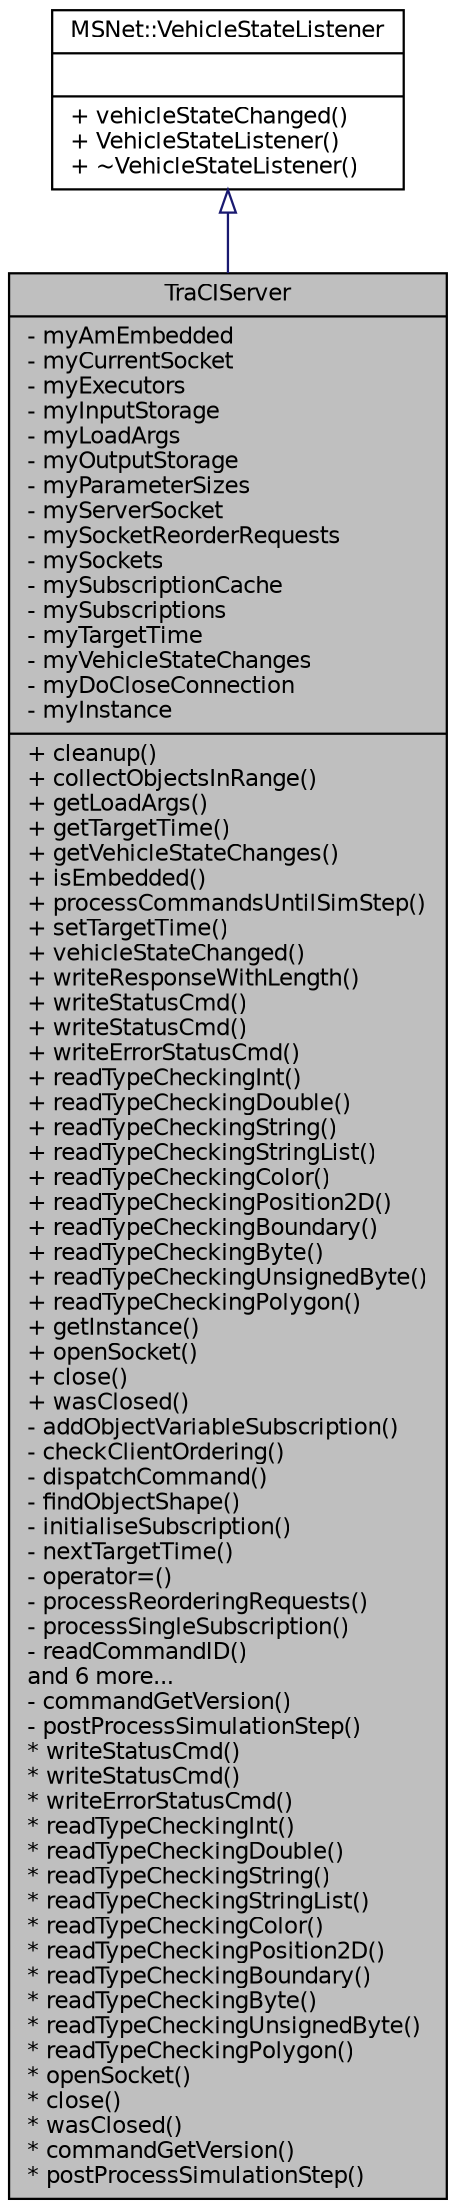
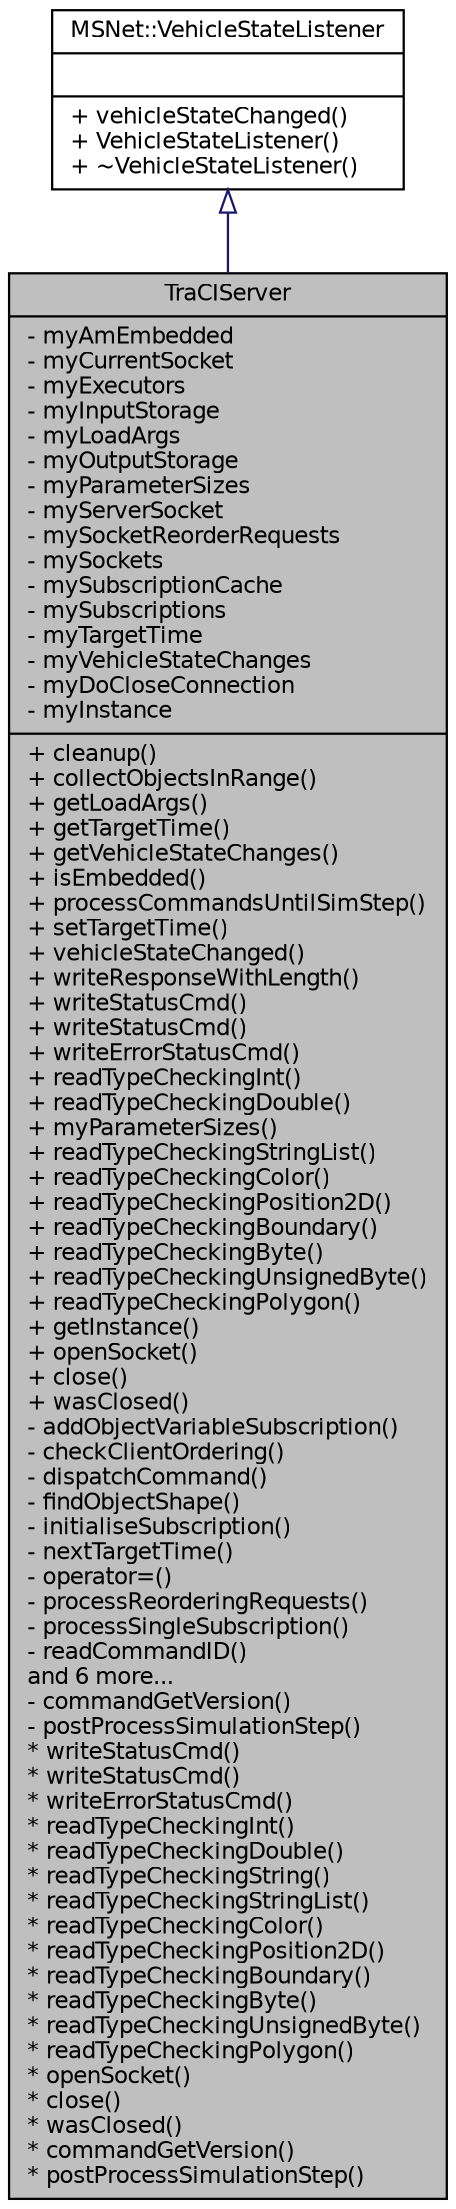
  digraph {
    node [color=black fontname=Helvetica fontsize=10 shape=record style=filled]
-   n1 [fillcolor=grey75 fontcolor=black height=0.2 label="{TraCIServer\n|- myAmEmbedded\l- myCurrentSocket\l- myExecutors\l- myInputStorage\l- myLoadArgs\l- myOutputStorage\l- myParameterSizes\l- myServerSocket\l- mySocketReorderRequests\l- mySockets\l- mySubscriptionCache\l- mySubscriptions\l- myTargetTime\l- myVehicleStateChanges\l- myDoCloseConnection\l- myInstance\l|+ cleanup()\l+ collectObjectsInRange()\l+ getLoadArgs()\l+ getTargetTime()\l+ getVehicleStateChanges()\l+ isEmbedded()\l+ processCommandsUntilSimStep()\l+ setTargetTime()\l+ vehicleStateChanged()\l+ writeResponseWithLength()\l+ writeStatusCmd()\l+ writeStatusCmd()\l+ writeErrorStatusCmd()\l+ readTypeCheckingInt()\l+ readTypeCheckingDouble()\l+ readTypeCheckingString()\l+ readTypeCheckingStringList()\l+ readTypeCheckingColor()\l+ readTypeCheckingPosition2D()\l+ readTypeCheckingBoundary()\l+ readTypeCheckingByte()\l+ readTypeCheckingUnsignedByte()\l+ readTypeCheckingPolygon()\l+ getInstance()\l+ openSocket()\l+ close()\l+ wasClosed()\l- addObjectVariableSubscription()\l- checkClientOrdering()\l- dispatchCommand()\l- findObjectShape()\l- initialiseSubscription()\l- nextTargetTime()\l- operator=()\l- processReorderingRequests()\l- processSingleSubscription()\l- readCommandID()\land 6 more...\l- commandGetVersion()\l- postProcessSimulationStep()\l* writeStatusCmd()\l* writeStatusCmd()\l* writeErrorStatusCmd()\l* readTypeCheckingInt()\l* readTypeCheckingDouble()\l* readTypeCheckingString()\l* readTypeCheckingStringList()\l* readTypeCheckingColor()\l* readTypeCheckingPosition2D()\l* readTypeCheckingBoundary()\l* readTypeCheckingByte()\l* readTypeCheckingUnsignedByte()\l* readTypeCheckingPolygon()\l* openSocket()\l* close()\l* wasClosed()\l* commandGetVersion()\l* postProcessSimulationStep()\l}" width=0.4]
+   n1 [fillcolor=grey75 fontcolor=black height=0.2 label="{TraCIServer\n|- myAmEmbedded\l- myCurrentSocket\l- myExecutors\l- myInputStorage\l- myLoadArgs\l- myOutputStorage\l- myParameterSizes\l- myServerSocket\l- mySocketReorderRequests\l- mySockets\l- mySubscriptionCache\l- mySubscriptions\l- myTargetTime\l- myVehicleStateChanges\l- myDoCloseConnection\l- myInstance\l|+ cleanup()\l+ collectObjectsInRange()\l+ getLoadArgs()\l+ getTargetTime()\l+ getVehicleStateChanges()\l+ isEmbedded()\l+ processCommandsUntilSimStep()\l+ setTargetTime()\l+ vehicleStateChanged()\l+ writeResponseWithLength()\l+ writeStatusCmd()\l+ writeStatusCmd()\l+ writeErrorStatusCmd()\l+ readTypeCheckingInt()\l+ readTypeCheckingDouble()\l+ myParameterSizes()\l+ readTypeCheckingStringList()\l+ readTypeCheckingColor()\l+ readTypeCheckingPosition2D()\l+ readTypeCheckingBoundary()\l+ readTypeCheckingByte()\l+ readTypeCheckingUnsignedByte()\l+ readTypeCheckingPolygon()\l+ getInstance()\l+ openSocket()\l+ close()\l+ wasClosed()\l- addObjectVariableSubscription()\l- checkClientOrdering()\l- dispatchCommand()\l- findObjectShape()\l- initialiseSubscription()\l- nextTargetTime()\l- operator=()\l- processReorderingRequests()\l- processSingleSubscription()\l- readCommandID()\land 6 more...\l- commandGetVersion()\l- postProcessSimulationStep()\l* writeStatusCmd()\l* writeStatusCmd()\l* writeErrorStatusCmd()\l* readTypeCheckingInt()\l* readTypeCheckingDouble()\l* readTypeCheckingString()\l* readTypeCheckingStringList()\l* readTypeCheckingColor()\l* readTypeCheckingPosition2D()\l* readTypeCheckingBoundary()\l* readTypeCheckingByte()\l* readTypeCheckingUnsignedByte()\l* readTypeCheckingPolygon()\l* openSocket()\l* close()\l* wasClosed()\l* commandGetVersion()\l* postProcessSimulationStep()\l}" width=0.4]
    n2 [fillcolor=white height=0.2 label="{MSNet::VehicleStateListener\n||+ vehicleStateChanged()\l+ VehicleStateListener()\l+ ~VehicleStateListener()\l}" width=0.4]
    n2 -> n1 [arrowtail=onormal color=midnightblue dir=back fontname=Helvetica fontsize=10 labelfontname=Helvetica labelfontsize=10 style=solid]
  }
